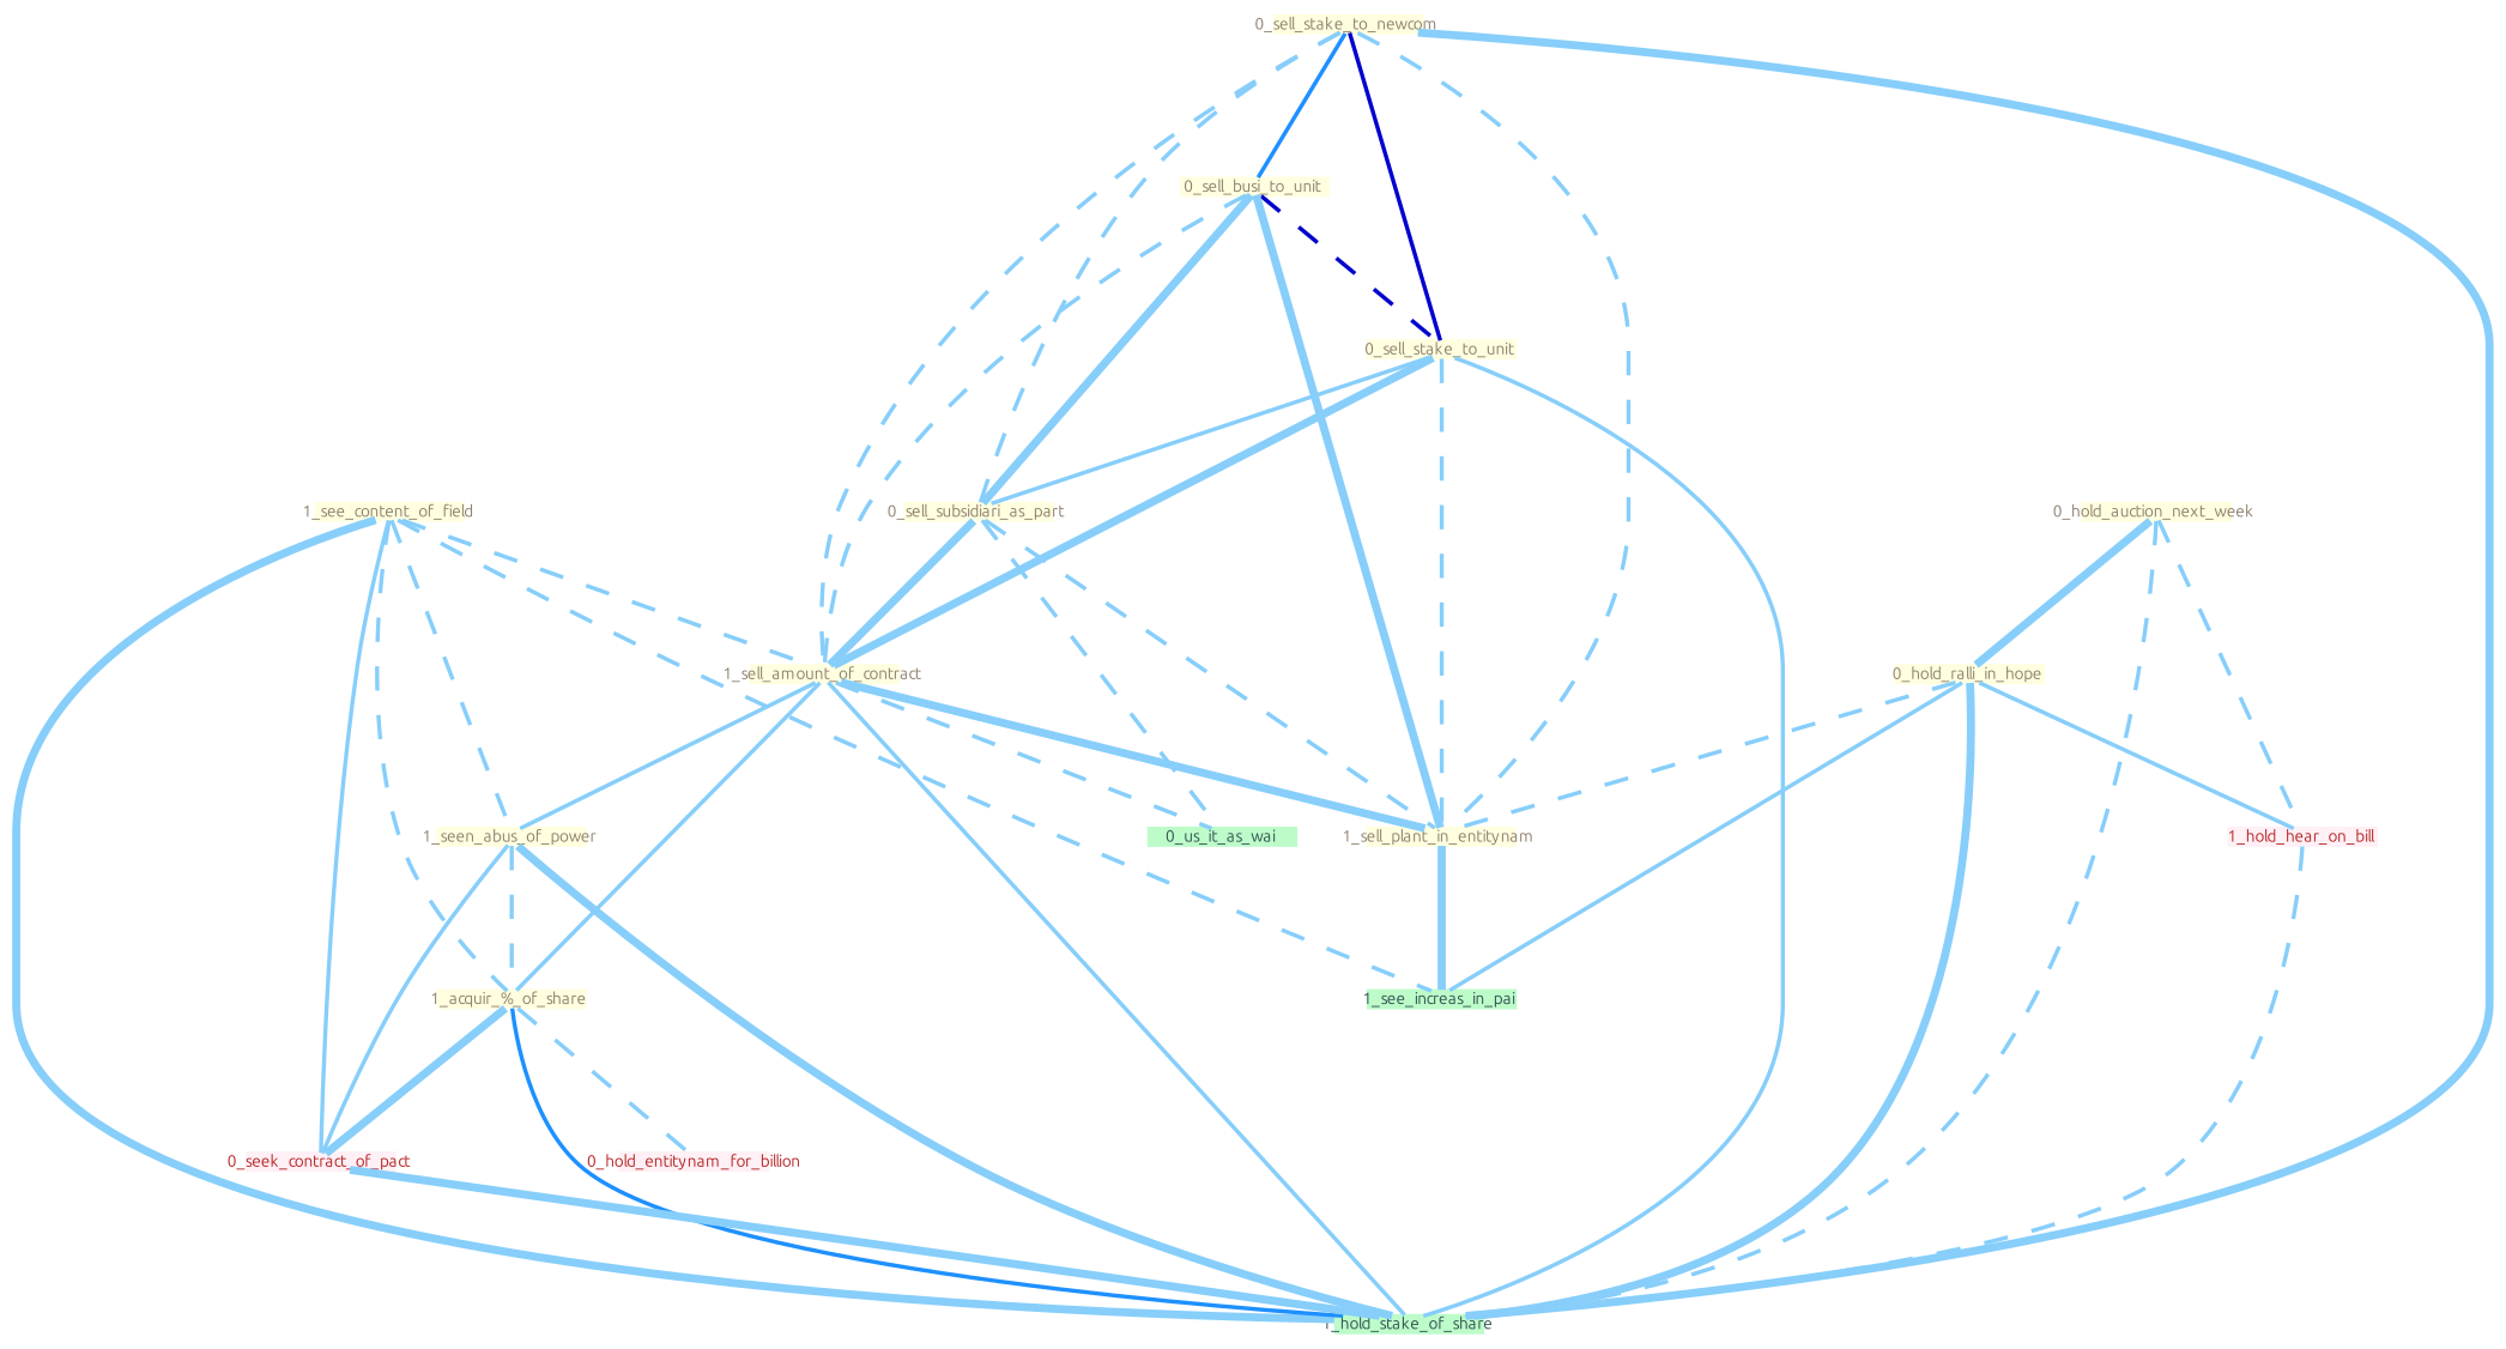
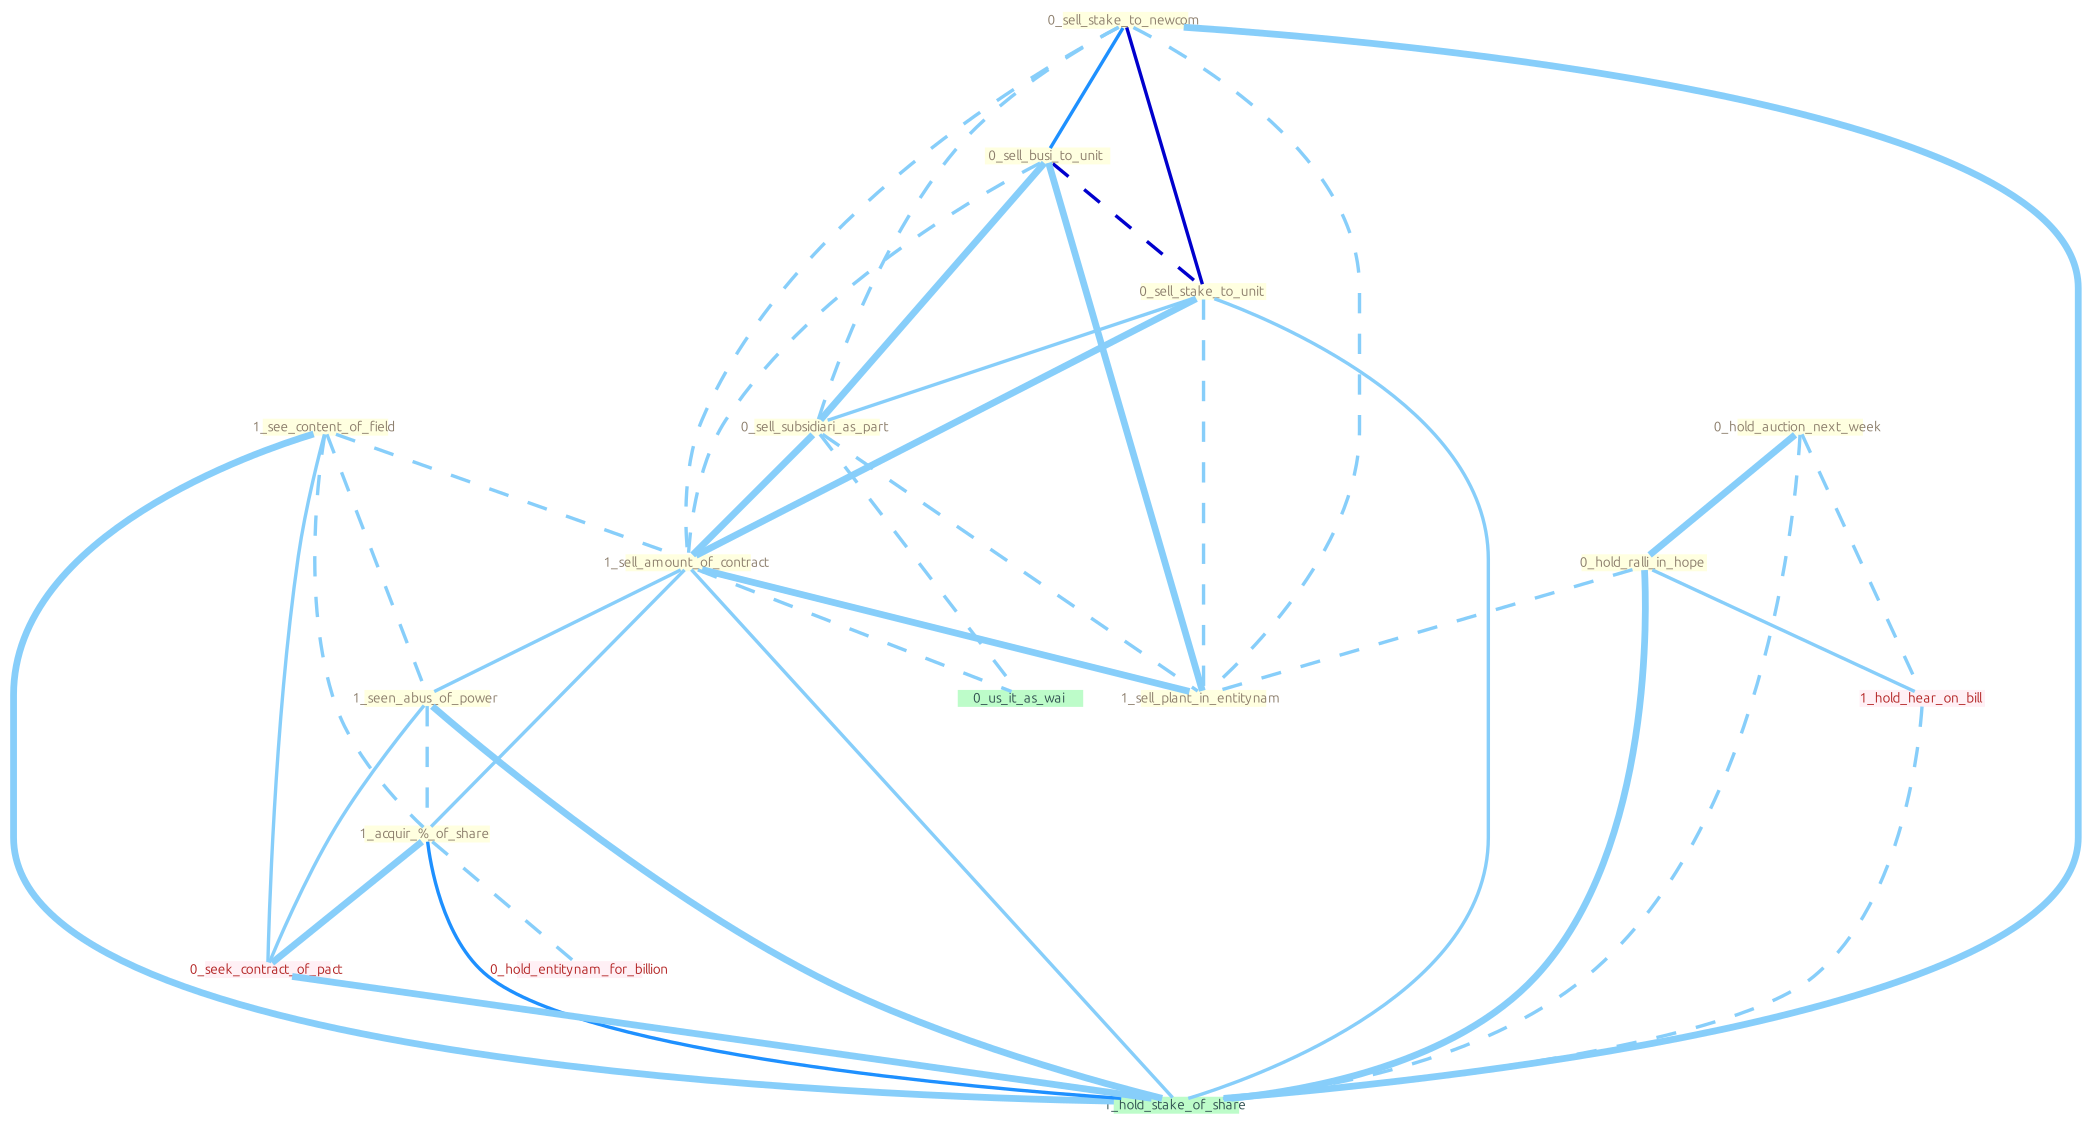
  graph {
    fontname=Ubuntu
    node [color="#ffffe0" fixedsize=true fontcolor="#8b7d6b" fontname=Ubuntu fontsize=4 shape=polygon style=filled]
    edge [color="#87cefa" fontname=Ubuntu style=dashed w=1]
    "1_see_content_of_field " [height=.06 width=.5]
    "0_sell_stake_to_newcom " [height=.06 width=.5]
    "0_sell_busi_to_unit " [height=.06 width=.5]
    "0_sell_stake_to_unit " [height=.06 width=.5]
    "0_sell_subsidiari_as_part " [height=.06 width=.5]
    "0_hold_auction_next_week " [height=.06 width=.5]
    "1_sell_amount_of_contract " [height=.06 width=.5]
    "0_hold_ralli_in_hope " [height=.06 width=.5]
    "1_sell_plant_in_entitynam " [height=.06 width=.5]
    "1_seen_abus_of_power " [height=.06 width=.5]
    "1_acquir_%_of_share " [height=.06 width=.5]
    "0_seek_contract_of_pact " [color="#fff0f5" fontcolor="#b22222" height=.06 width=.5]
    n13 [color="#fff0f5" fontcolor="#b22222" height=.06 label="0_hold_entitynam_for_billion" width=.5]
    "1_hold_hear_on_bill " [color="#fff0f5" fontcolor="#b22222" height=.06 width=.5]
-   "1_see_increas_in_pai " [color="#BDFCC9" fontcolor="#2f4f4f" height=.06 width=.5]
    "1_hold_stake_of_share " [color="#BDFCC9" fontcolor="#2f4f4f" height=.06 width=.5]
    "0_us_it_as_wai " [color="#BDFCC9" fontcolor="#2f4f4f" height=.06 width=.5]
    subgraph sub_1 {
      "1_see_content_of_field "
      "0_sell_stake_to_newcom "
      "0_sell_busi_to_unit "
      "0_sell_stake_to_unit "
      "0_sell_subsidiari_as_part "
      "0_hold_auction_next_week "
      "1_sell_amount_of_contract "
      "0_hold_ralli_in_hope "
      "1_sell_plant_in_entitynam "
      "1_seen_abus_of_power "
      "1_acquir_%_of_share "
    }
    subgraph sub_2 {
      "0_seek_contract_of_pact "
      n13
      "1_hold_hear_on_bill "
    }
    "1_see_content_of_field " -- "1_sell_amount_of_contract "
    "1_see_content_of_field " -- "1_seen_abus_of_power "
    "1_see_content_of_field " -- "1_acquir_%_of_share "
    "1_see_content_of_field " -- "0_seek_contract_of_pact " [style=solid]
-   "1_see_content_of_field " -- "1_see_increas_in_pai "
    "1_see_content_of_field " -- "1_hold_stake_of_share " [style=bold]
    "0_sell_stake_to_newcom " -- "0_sell_busi_to_unit " [color="#1e90ff" style=solid w=2]
    "0_sell_stake_to_newcom " -- "0_sell_stake_to_unit " [color="#0000cd" style=solid w=3]
    "0_sell_stake_to_newcom " -- "0_sell_subsidiari_as_part "
    "0_sell_stake_to_newcom " -- "1_sell_amount_of_contract "
    "0_sell_stake_to_newcom " -- "1_sell_plant_in_entitynam "
    "0_sell_stake_to_newcom " -- "1_hold_stake_of_share " [style=bold]
    "0_sell_busi_to_unit " -- "0_sell_stake_to_unit " [color="#0000cd" w=3]
    "0_sell_busi_to_unit " -- "0_sell_subsidiari_as_part " [style=bold]
    "0_sell_busi_to_unit " -- "1_sell_amount_of_contract "
    "0_sell_busi_to_unit " -- "1_sell_plant_in_entitynam " [style=bold]
    "0_sell_stake_to_unit " -- "0_sell_subsidiari_as_part " [style=solid]
    "0_sell_stake_to_unit " -- "1_sell_amount_of_contract " [style=bold]
    "0_sell_stake_to_unit " -- "1_sell_plant_in_entitynam "
    "0_sell_stake_to_unit " -- "1_hold_stake_of_share " [style=solid]
    "0_sell_subsidiari_as_part " -- "1_sell_amount_of_contract " [style=bold]
    "0_sell_subsidiari_as_part " -- "1_sell_plant_in_entitynam "
    "0_sell_subsidiari_as_part " -- "0_us_it_as_wai "
    "0_hold_auction_next_week " -- "0_hold_ralli_in_hope " [style=bold]
    "0_hold_auction_next_week " -- "1_hold_hear_on_bill "
    "0_hold_auction_next_week " -- "1_hold_stake_of_share "
    "1_sell_amount_of_contract " -- "1_sell_plant_in_entitynam " [style=bold]
    "1_sell_amount_of_contract " -- "1_seen_abus_of_power " [style=solid]
    "1_sell_amount_of_contract " -- "1_acquir_%_of_share " [style=solid]
    "1_sell_amount_of_contract " -- "1_hold_stake_of_share " [style=solid]
    "1_sell_amount_of_contract " -- "0_us_it_as_wai "
    "0_hold_ralli_in_hope " -- "1_sell_plant_in_entitynam "
    "0_hold_ralli_in_hope " -- "1_hold_hear_on_bill " [style=solid]
-   "0_hold_ralli_in_hope " -- "1_see_increas_in_pai " [style=solid]
    "0_hold_ralli_in_hope " -- "1_hold_stake_of_share " [style=bold]
-   "1_sell_plant_in_entitynam " -- "1_see_increas_in_pai " [style=bold]
    "1_seen_abus_of_power " -- "1_acquir_%_of_share "
    "1_seen_abus_of_power " -- "0_seek_contract_of_pact " [style=solid]
    "1_seen_abus_of_power " -- "1_hold_stake_of_share " [style=bold]
    "1_acquir_%_of_share " -- "0_seek_contract_of_pact " [style=bold]
    "1_acquir_%_of_share " -- n13
    "1_acquir_%_of_share " -- "1_hold_stake_of_share " [color="#1e90ff" style=solid w=2]
    "0_seek_contract_of_pact " -- "1_hold_stake_of_share " [style=bold]
    "1_hold_hear_on_bill " -- "1_hold_stake_of_share "
  }
